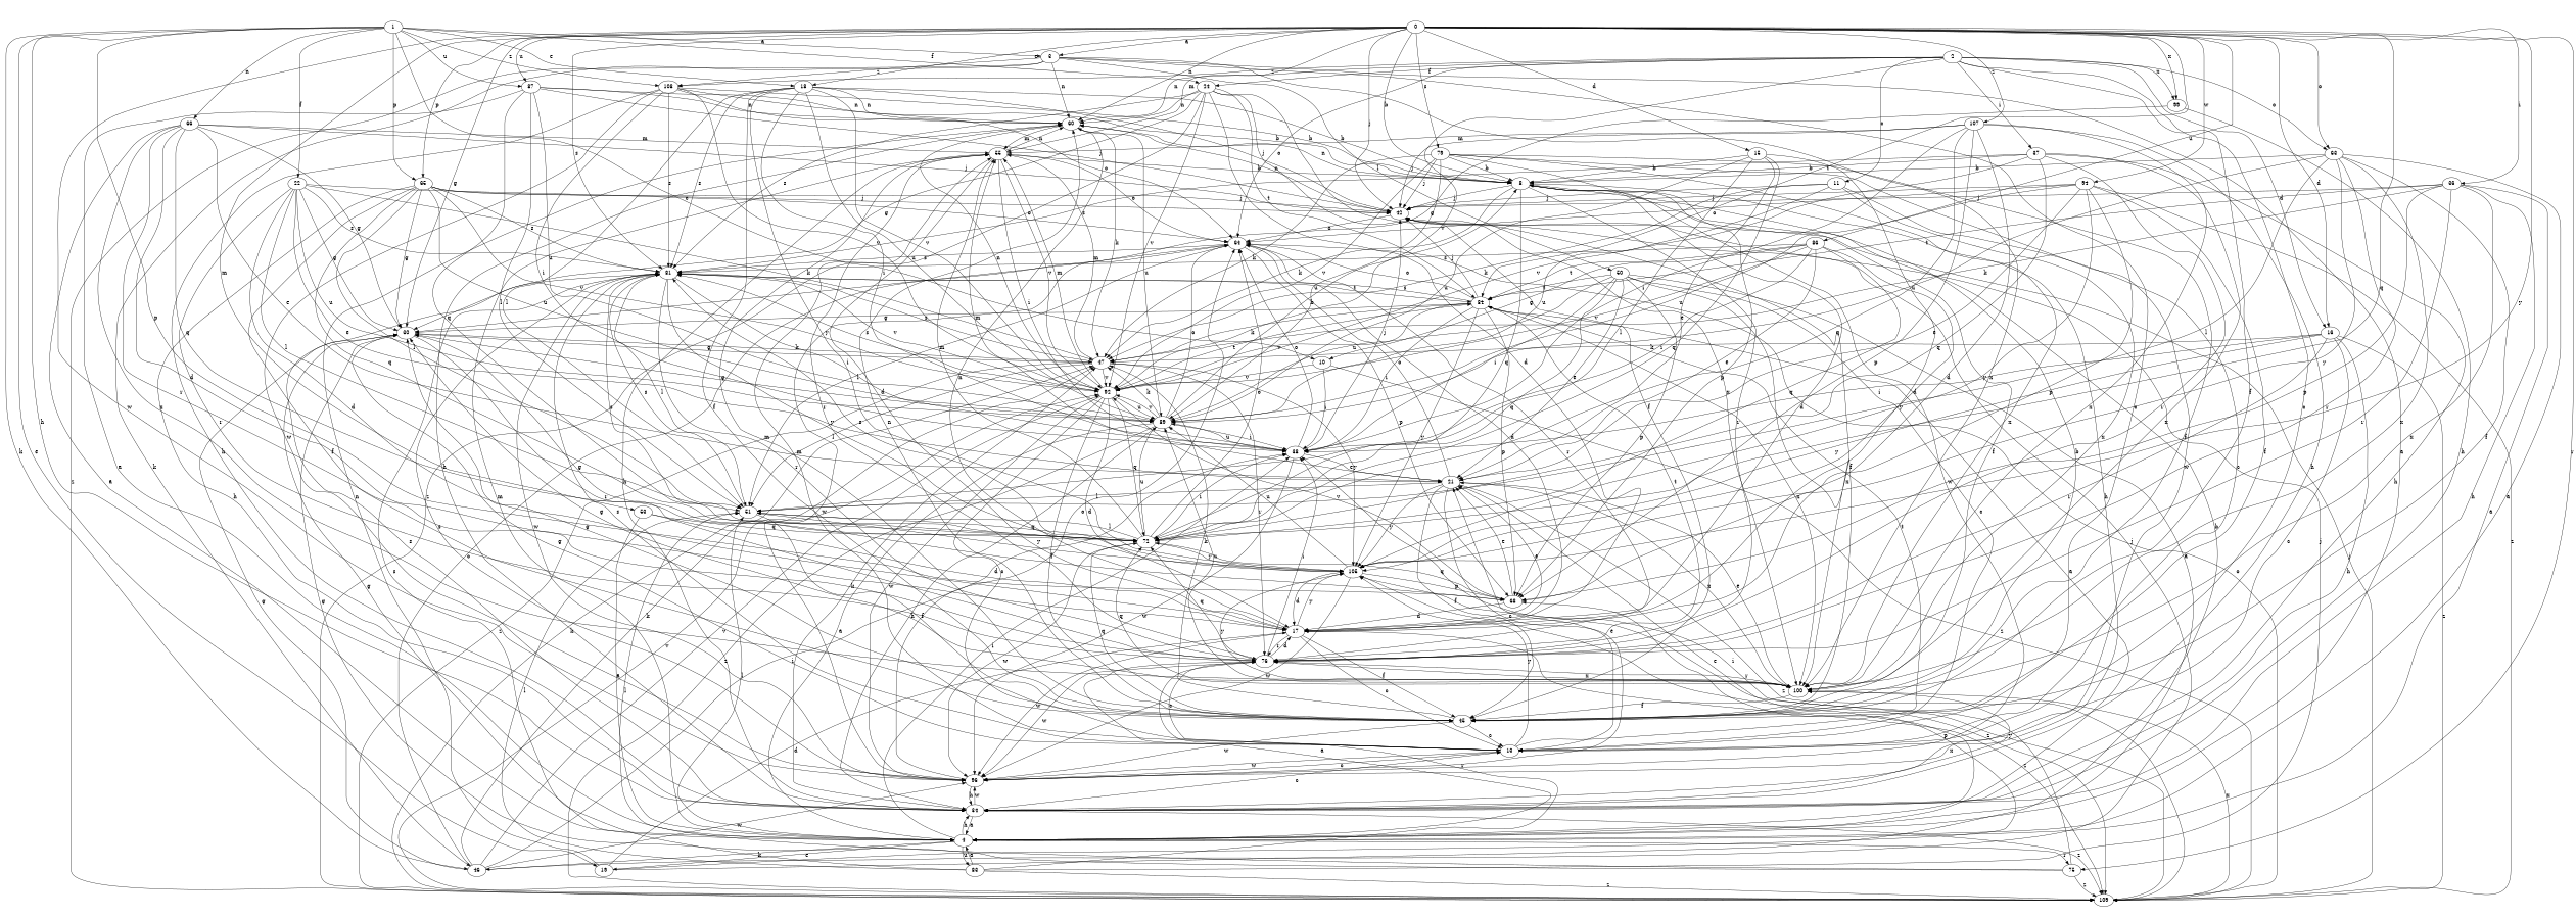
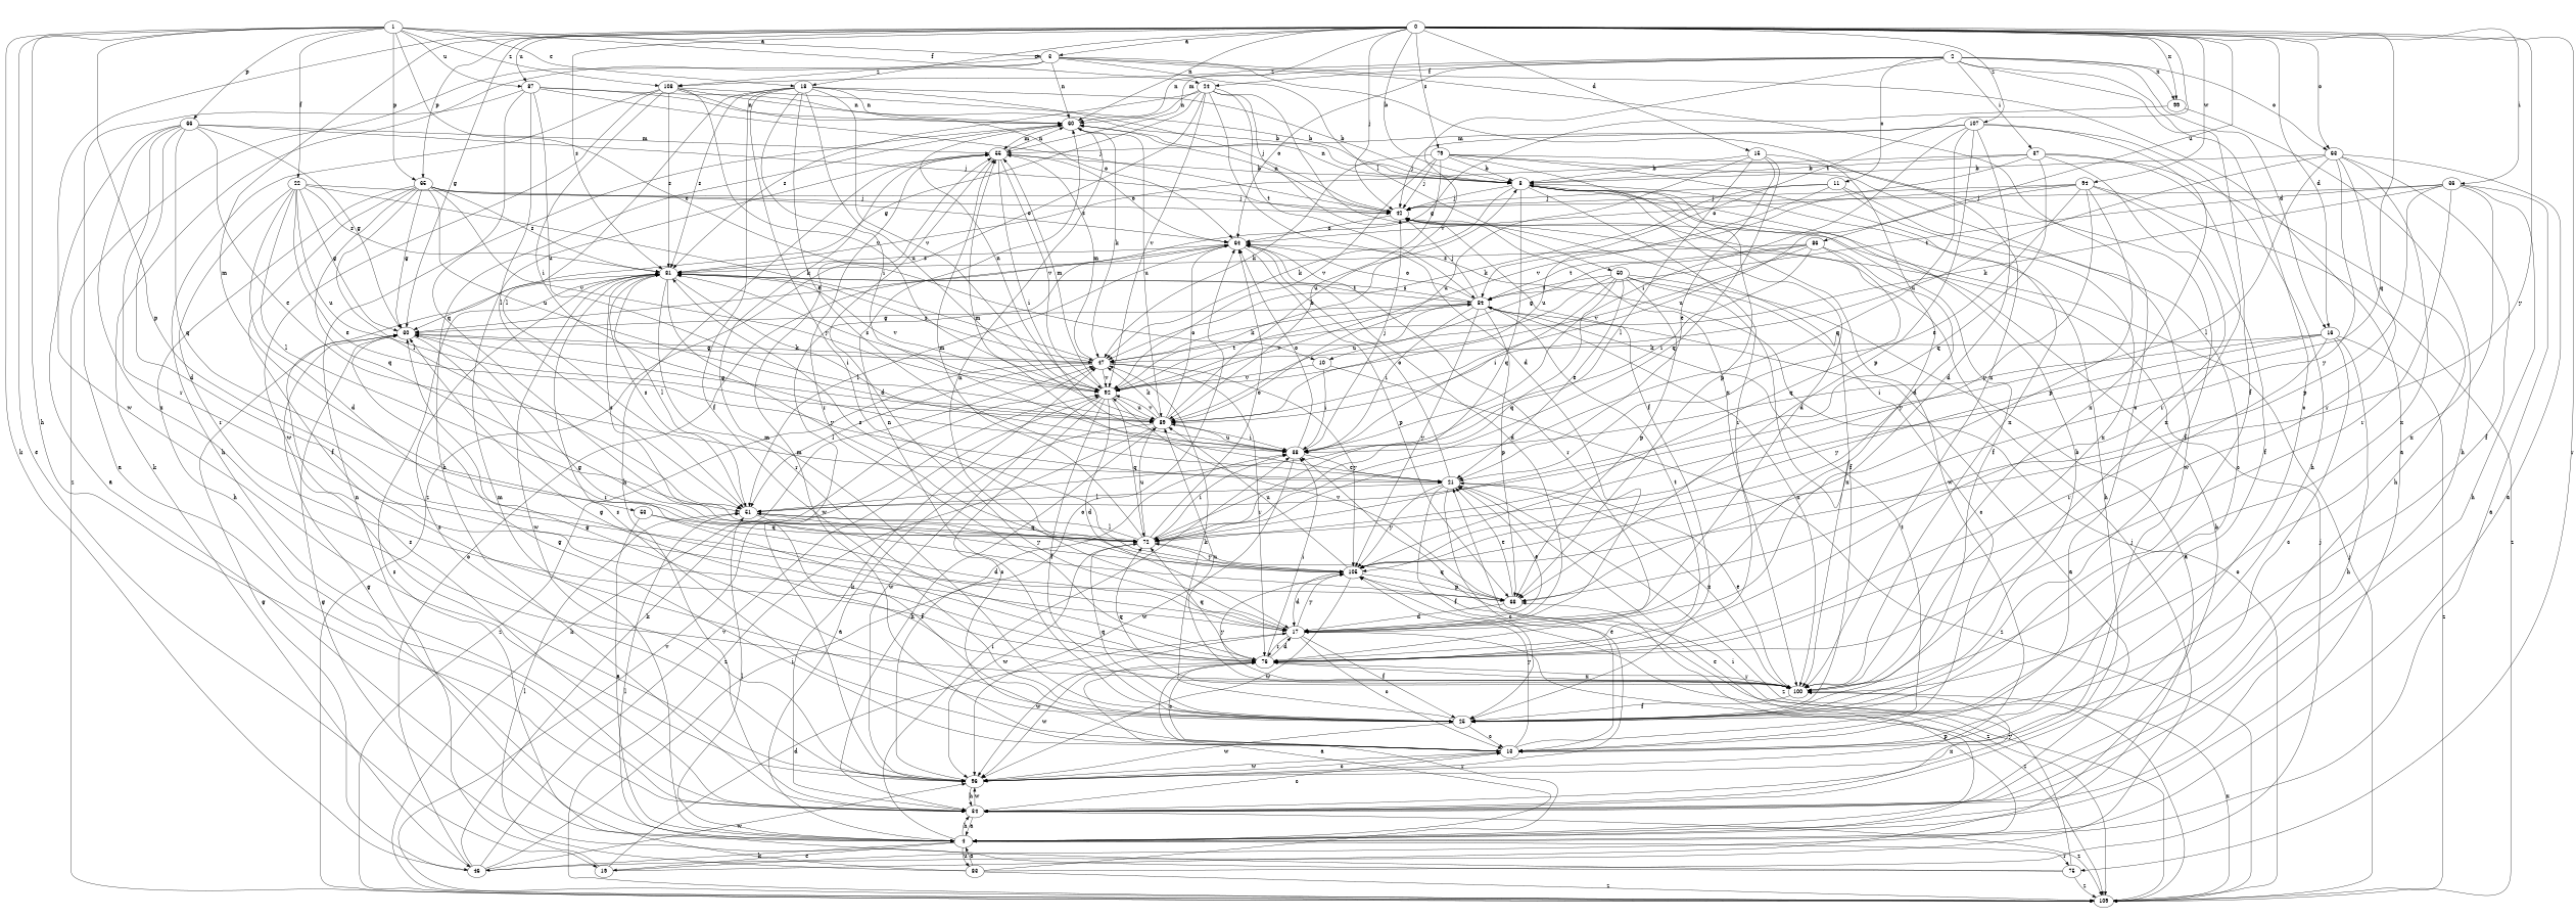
  strict digraph {
    0
    3
    8
    15
    16
    18
    30
    36
    42
    53
    55
    60
    63
    65
    72
    75
    79
    81
    84
    86
    87
    94
    96
    99
    105
    107
    46
    108
    13
    4
    50
    100
    109
    34
-   25 [label=45]
+   25
    17
    47
    76
    21
    51
    89
    38
    92
    68
    64
    10
    1
    19
    22
    24
    66
    2
    11
    37
    n55 [label=83]
    0 -> 3 [label=a]
    0 -> 8 [label=b]
    0 -> 15 [label=d]
    0 -> 16 [label=d]
    0 -> 18 [label=e]
    0 -> 30 [label=g]
    0 -> 36 [label=i]
    0 -> 42 [label=j]
    0 -> 53 [label=m]
    0 -> 55 [label=m]
    0 -> 60 [label=n]
    0 -> 63 [label=o]
    0 -> 65 [label=p]
    0 -> 72 [label=q]
    0 -> 75 [label=r]
    0 -> 79 [label=s]
    0 -> 81 [label=s]
    0 -> 84 [label=t]
    0 -> 86 [label=u]
    0 -> 87 [label=u]
    0 -> 94 [label=w]
    0 -> 96 [label=w]
    0 -> 99 [label=x]
    0 -> 105 [label=y]
    0 -> 107 [label=z]
    3 -> 60 [label=n]
    3 -> 46 [label=k]
    3 -> 108 [label=z]
    3 -> 13 [label=c]
    3 -> 4 [label=a]
    3 -> 50 [label=l]
    3 -> 100 [label=x]
    3 -> 109 [label=z]
    8 -> 42 [label=j]
    8 -> 60 [label=n]
    8 -> 72 [label=q]
    8 -> 96 [label=w]
    8 -> 34 [label=h]
    8 -> 25 [label=f]
    8 -> 17 [label=d]
    8 -> 47 [label=k]
    8 -> 76 [label=r]
    15 -> 8 [label=b]
    15 -> 72 [label=q]
    15 -> 17 [label=d]
    15 -> 21 [label=e]
    15 -> 51 [label=l]
    15 -> 89 [label=u]
    16 -> 105 [label=y]
    16 -> 13 [label=c]
    16 -> 109 [label=z]
    16 -> 34 [label=h]
    16 -> 47 [label=k]
    16 -> 76 [label=r]
    16 -> 38 [label=i]
    18 -> 8 [label=b]
    18 -> 42 [label=j]
    18 -> 60 [label=n]
    18 -> 81 [label=s]
    18 -> 105 [label=y]
    18 -> 25 [label=f]
-   86 -> 21 [label=e]
+   18 -> 21 [label=e]
    18 -> 51 [label=l]
    18 -> 89 [label=u]
    18 -> 38 [label=i]
    18 -> 92 [label=v]
    30 -> 47 [label=k]
    30 -> 76 [label=r]
    36 -> 42 [label=j]
    36 -> 84 [label=t]
    36 -> 4 [label=a]
    36 -> 100 [label=x]
    36 -> 34 [label=h]
    36 -> 47 [label=k]
    36 -> 76 [label=r]
    36 -> 68 [label=p]
    42 -> 60 [label=n]
    42 -> 25 [label=f]
    42 -> 64 [label=o]
    53 -> 72 [label=q]
    53 -> 4 [label=a]
    53 -> 17 [label=d]
    55 -> 8 [label=b]
    55 -> 60 [label=n]
    55 -> 34 [label=h]
    55 -> 17 [label=d]
    55 -> 76 [label=r]
    55 -> 38 [label=i]
    55 -> 92 [label=v]
    55 -> 64 [label=o]
    60 -> 55 [label=m]
    60 -> 34 [label=h]
    60 -> 47 [label=k]
    60 -> 89 [label=u]
    63 -> 8 [label=b]
    63 -> 105 [label=y]
    63 -> 4 [label=a]
    63 -> 100 [label=x]
    63 -> 25 [label=f]
    63 -> 76 [label=r]
    63 -> 51 [label=l]
    63 -> 89 [label=u]
    65 -> 30 [label=g]
    65 -> 42 [label=j]
    65 -> 72 [label=q]
    65 -> 81 [label=s]
    65 -> 34 [label=h]
    65 -> 25 [label=f]
    65 -> 51 [label=l]
    65 -> 89 [label=u]
    65 -> 92 [label=v]
    65 -> 64 [label=o]
    72 -> 55 [label=m]
    72 -> 81 [label=s]
    72 -> 96 [label=w]
    72 -> 105 [label=y]
    72 -> 51 [label=l]
    72 -> 89 [label=u]
    72 -> 38 [label=i]
    72 -> 64 [label=o]
    75 -> 30 [label=g]
    75 -> 109 [label=z]
    75 -> 51 [label=l]
    75 -> 38 [label=i]
    79 -> 8 [label=b]
    79 -> 42 [label=j]
    79 -> 96 [label=w]
    79 -> 100 [label=x]
    79 -> 25 [label=f]
    79 -> 47 [label=k]
    79 -> 89 [label=u]
    79 -> 92 [label=v]
    79 -> 68 [label=p]
    81 -> 84 [label=t]
    81 -> 96 [label=w]
    81 -> 105 [label=y]
    81 -> 76 [label=r]
    81 -> 51 [label=l]
    81 -> 38 [label=i]
    81 -> 92 [label=v]
    84 -> 30 [label=g]
    84 -> 42 [label=j]
    84 -> 81 [label=s]
    84 -> 105 [label=y]
    84 -> 4 [label=a]
    84 -> 100 [label=x]
    84 -> 47 [label=k]
    84 -> 38 [label=i]
    84 -> 92 [label=v]
    84 -> 68 [label=p]
    84 -> 64 [label=o]
    86 -> 72 [label=q]
    86 -> 81 [label=s]
    86 -> 84 [label=t]
    86 -> 105 [label=y]
    86 -> 38 [label=i]
    86 -> 92 [label=v]
    86 -> 10 [label=g]
    87 -> 8 [label=b]
    87 -> 42 [label=j]
    87 -> 60 [label=n]
    87 -> 72 [label=q]
    87 -> 4 [label=a]
    87 -> 51 [label=l]
    87 -> 89 [label=u]
    94 -> 42 [label=j]
    94 -> 105 [label=y]
    94 -> 109 [label=z]
    94 -> 25 [label=f]
    94 -> 21 [label=e]
    94 -> 89 [label=u]
    94 -> 68 [label=p]
    94 -> 64 [label=o]
    96 -> 81 [label=s]
    96 -> 13 [label=c]
    96 -> 34 [label=h]
    96 -> 21 [label=e]
    96 -> 64 [label=o]
    99 -> 30 [label=g]
    99 -> 34 [label=h]
    105 -> 81 [label=s]
    105 -> 96 [label=w]
    105 -> 109 [label=z]
    105 -> 17 [label=d]
    105 -> 89 [label=u]
    105 -> 68 [label=p]
    107 -> 42 [label=j]
    107 -> 55 [label=m]
    107 -> 72 [label=q]
    107 -> 100 [label=x]
    107 -> 34 [label=h]
    107 -> 17 [label=d]
    107 -> 38 [label=i]
    107 -> 68 [label=p]
    46 -> 30 [label=g]
    46 -> 42 [label=j]
    46 -> 96 [label=w]
    46 -> 47 [label=k]
    46 -> 38 [label=i]
    46 -> 92 [label=v]
    46 -> 64 [label=o]
    108 -> 8 [label=b]
    108 -> 60 [label=n]
    108 -> 81 [label=s]
    108 -> 96 [label=w]
    108 -> 34 [label=h]
    108 -> 38 [label=i]
    108 -> 92 [label=v]
    108 -> 64 [label=o]
    13 -> 30 [label=g]
    13 -> 55 [label=m]
    13 -> 81 [label=s]
    13 -> 84 [label=t]
    13 -> 96 [label=w]
    13 -> 105 [label=y]
    4 -> 30 [label=g]
    4 -> 55 [label=m]
    4 -> 75 [label=r]
    4 -> 46 [label=k]
    4 -> 34 [label=h]
    4 -> 21 [label=e]
    4 -> 51 [label=l]
    4 -> 38 [label=i]
    4 -> 19 [label=e]
    4 -> n55 [label=u]
    50 -> 72 [label=q]
    50 -> 84 [label=t]
    50 -> 13 [label=c]
    50 -> 4 [label=a]
    50 -> 100 [label=x]
    50 -> 21 [label=e]
    50 -> 89 [label=u]
    50 -> 38 [label=i]
    50 -> 68 [label=p]
    100 -> 30 [label=g]
    100 -> 72 [label=q]
    100 -> 105 [label=y]
    100 -> 25 [label=f]
    100 -> 76 [label=r]
    100 -> 21 [label=e]
    100 -> 89 [label=u]
    109 -> 42 [label=j]
    109 -> 105 [label=y]
    109 -> 100 [label=x]
    109 -> 47 [label=k]
    109 -> 92 [label=v]
    109 -> 64 [label=o]
    34 -> 81 [label=s]
    34 -> 96 [label=w]
    34 -> 13 [label=c]
    34 -> 4 [label=a]
    34 -> 100 [label=x]
    34 -> 109 [label=z]
    34 -> 47 [label=k]
    25 -> 8 [label=b]
    25 -> 30 [label=g]
    25 -> 55 [label=m]
    25 -> 60 [label=n]
    25 -> 72 [label=q]
    25 -> 96 [label=w]
    25 -> 13 [label=c]
    25 -> 47 [label=k]
    17 -> 60 [label=n]
    17 -> 96 [label=w]
    17 -> 105 [label=y]
    17 -> 13 [label=c]
    17 -> 109 [label=z]
    17 -> 25 [label=f]
    17 -> 76 [label=r]
    17 -> 21 [label=e]
    47 -> 30 [label=g]
    47 -> 55 [label=m]
    47 -> 81 [label=s]
    47 -> 105 [label=y]
    47 -> 109 [label=z]
    47 -> 76 [label=r]
    47 -> 51 [label=l]
    47 -> 92 [label=v]
    76 -> 72 [label=q]
    76 -> 84 [label=t]
    76 -> 96 [label=w]
    76 -> 13 [label=c]
    76 -> 4 [label=a]
    76 -> 100 [label=x]
    76 -> 17 [label=d]
    76 -> 38 [label=i]
    21 -> 55 [label=m]
    21 -> 105 [label=y]
    21 -> 13 [label=c]
    21 -> 100 [label=x]
    21 -> 109 [label=z]
    21 -> 25 [label=f]
    21 -> 51 [label=l]
    21 -> 64 [label=o]
    51 -> 72 [label=q]
    51 -> 81 [label=s]
    51 -> 105 [label=y]
    51 -> 25 [label=f]
    89 -> 8 [label=b]
    89 -> 30 [label=g]
    89 -> 4 [label=a]
    89 -> 109 [label=z]
    89 -> 34 [label=h]
    89 -> 47 [label=k]
    89 -> 38 [label=i]
    89 -> 92 [label=v]
    89 -> 64 [label=o]
    38 -> 42 [label=j]
    38 -> 96 [label=w]
    38 -> 21 [label=e]
    38 -> 89 [label=u]
    38 -> 64 [label=o]
    92 -> 55 [label=m]
    92 -> 60 [label=n]
    92 -> 72 [label=q]
    92 -> 81 [label=s]
    92 -> 84 [label=t]
    92 -> 96 [label=w]
    92 -> 13 [label=c]
    92 -> 25 [label=f]
    92 -> 17 [label=d]
    92 -> 89 [label=u]
    68 -> 30 [label=g]
    68 -> 72 [label=q]
    68 -> 17 [label=d]
    68 -> 21 [label=e]
    68 -> 92 [label=v]
    64 -> 81 [label=s]
    64 -> 96 [label=w]
    64 -> 17 [label=d]
    64 -> 76 [label=r]
    64 -> 51 [label=l]
    64 -> 68 [label=p]
    10 -> 109 [label=z]
    10 -> 38 [label=i]
    10 -> 92 [label=v]
    1 -> 3 [label=a]
    1 -> 18 [label=e]
    1 -> 65 [label=p]
    1 -> 87 [label=u]
    1 -> 46 [label=k]
    1 -> 108 [label=z]
    1 -> 34 [label=h]
    1 -> 68 [label=p]
    1 -> 10 [label=c]
    1 -> 19 [label=e]
    1 -> 22 [label=f]
    1 -> 24 [label=f]
-   1 -> 66 [label=n]
+   1 -> 66 [label=p]
    19 -> 8 [label=b]
    19 -> 60 [label=n]
    19 -> 17 [label=d]
    19 -> 68 [label=p]
    22 -> 30 [label=g]
    22 -> 42 [label=j]
    22 -> 81 [label=s]
    22 -> 17 [label=d]
    22 -> 47 [label=k]
    22 -> 76 [label=r]
    22 -> 21 [label=e]
    22 -> 51 [label=l]
    22 -> 89 [label=u]
    24 -> 30 [label=g]
    24 -> 60 [label=n]
    24 -> 81 [label=s]
    24 -> 84 [label=t]
    24 -> 100 [label=x]
    24 -> 109 [label=z]
    24 -> 25 [label=f]
    24 -> 17 [label=d]
    24 -> 92 [label=v]
    66 -> 30 [label=g]
    66 -> 42 [label=j]
    66 -> 55 [label=m]
    66 -> 72 [label=q]
    66 -> 4 [label=a]
    66 -> 100 [label=x]
    66 -> 17 [label=d]
    66 -> 76 [label=r]
    66 -> 21 [label=e]
    2 -> 16 [label=d]
    2 -> 60 [label=n]
    2 -> 63 [label=o]
    2 -> 99 [label=x]
    2 -> 108 [label=z]
    2 -> 13 [label=c]
    2 -> 25 [label=f]
    2 -> 92 [label=v]
    2 -> 64 [label=o]
    2 -> 24 [label=f]
    2 -> 11 [label=c]
    2 -> 37 [label=i]
    11 -> 42 [label=j]
    11 -> 13 [label=c]
    11 -> 100 [label=x]
    11 -> 47 [label=k]
    11 -> 89 [label=u]
    37 -> 8 [label=b]
    37 -> 72 [label=q]
    37 -> 81 [label=s]
    37 -> 100 [label=x]
    37 -> 34 [label=h]
    37 -> 76 [label=r]
    37 -> 92 [label=v]
    n55 -> 42 [label=j]
    n55 -> 81 [label=s]
    n55 -> 4 [label=a]
    n55 -> 109 [label=z]
    n55 -> 76 [label=r]
    n55 -> 51 [label=l]
  }
